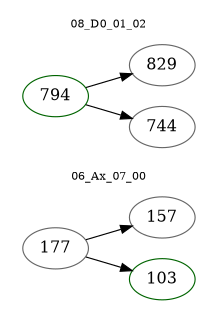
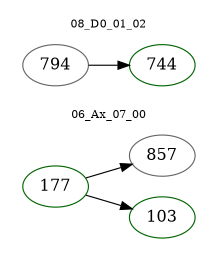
  digraph {
    rankdir=LR
    node [color=gray40]
    edge [color=black]
-   n1 [label=177]
+   n1 [color=darkgreen label=177]
    n2 [color=darkgreen label=103]
-   n3 [label=157]
-   n4 [color=darkgreen label=794]
-   n5 [label=744]
-   n6 [label=829]
+   n3 [label=857]
+   n4 [label=794]
+   n5 [color=darkgreen label=744]
    subgraph cluster_1 {
      color=white
      fontsize=10
      label="06_Ax_07_00"
      n1
      n2
      n3
    }
    subgraph cluster_2 {
      color=white
      fontsize=10
      label="08_D0_01_02"
      n4
      n5
-     n6
    }
    n1 -> n2
    n1 -> n3
    n4 -> n5
-   n4 -> n6
  }
